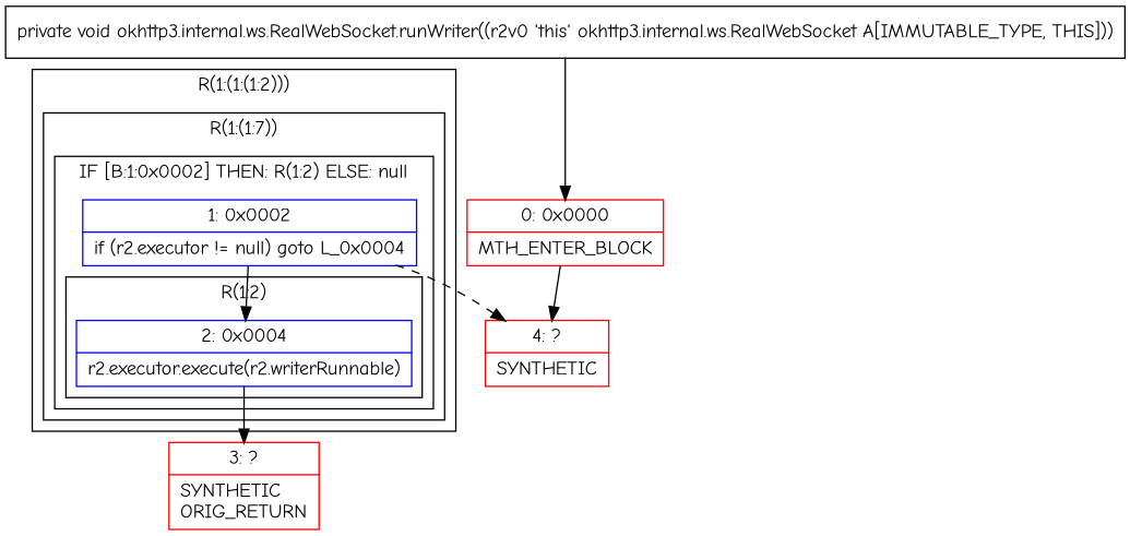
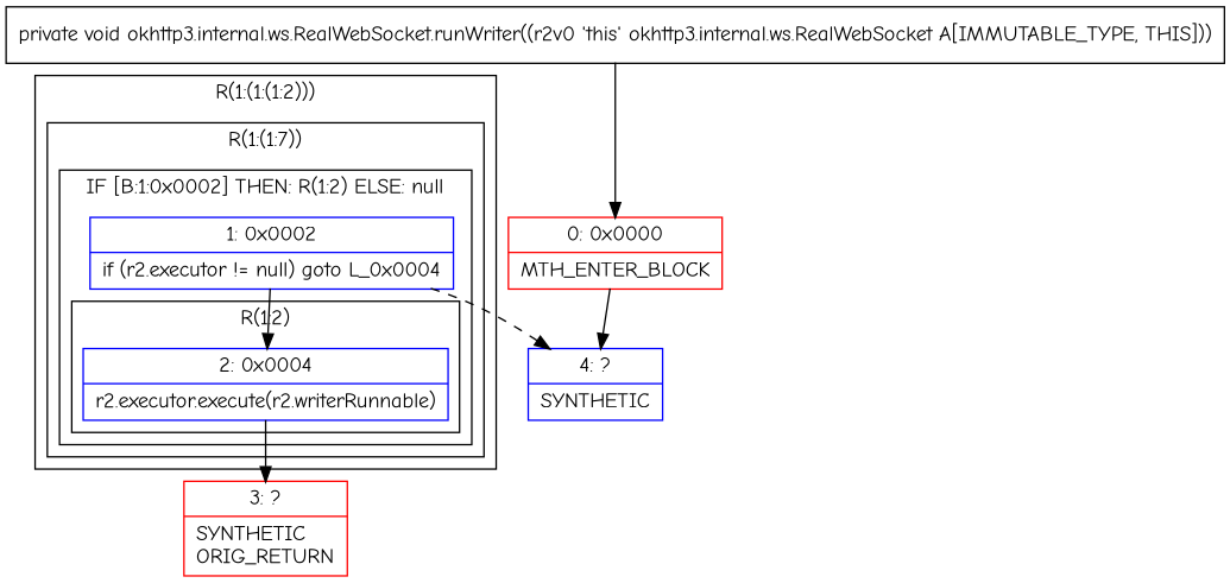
  digraph {
    fontname="Comic Neue"
    node [color=red fontname="Comic Neue" shape=record]
    edge [fontname="Comic Neue"]
    n1 [color=blue label="{2\:\ 0x0004|r2.executor.execute(r2.writerRunnable)\l}"]
    n2 [color=blue label="{1\:\ 0x0002|if (r2.executor != null) goto L_0x0004\l}"]
    n3 [label="{3\:\ ?|SYNTHETIC\lORIG_RETURN\l}"]
-   n4 [label="{4\:\ ?|SYNTHETIC\l}"]
+   n4 [color=blue label="{4\:\ ?|SYNTHETIC\l}"]
    n5 [label="{0\:\ 0x0000|MTH_ENTER_BLOCK\l}"]
    n6 [label="{private void okhttp3.internal.ws.RealWebSocket.runWriter((r2v0 'this' okhttp3.internal.ws.RealWebSocket A[IMMUTABLE_TYPE, THIS])) }" color=""]
    subgraph cluster_1 {
      label="R(1:(1:(1:2)))"
      subgraph cluster_2 {
        label="R(1:(1:7))"
        subgraph cluster_3 {
          label="IF [B:1:0x0002] THEN: R(1:2) ELSE: null"
          n2
          subgraph cluster_4 {
            label="R(1:2)"
            n1
          }
        }
      }
    }
    n1 -> n3
    n2 -> n1
    n2 -> n4 [style=dashed]
    n5 -> n4
    n6 -> n5
  }
